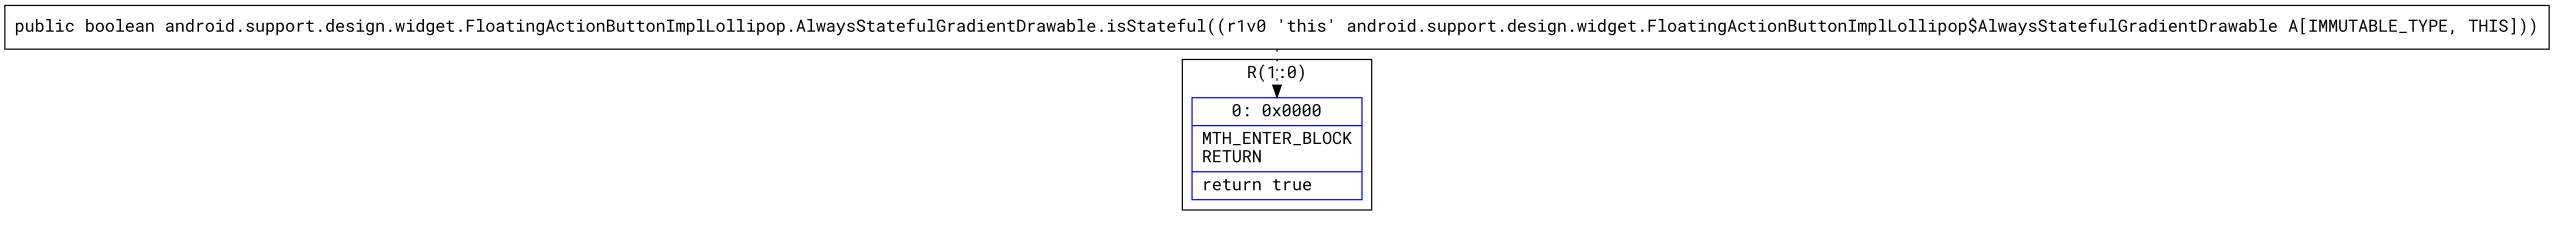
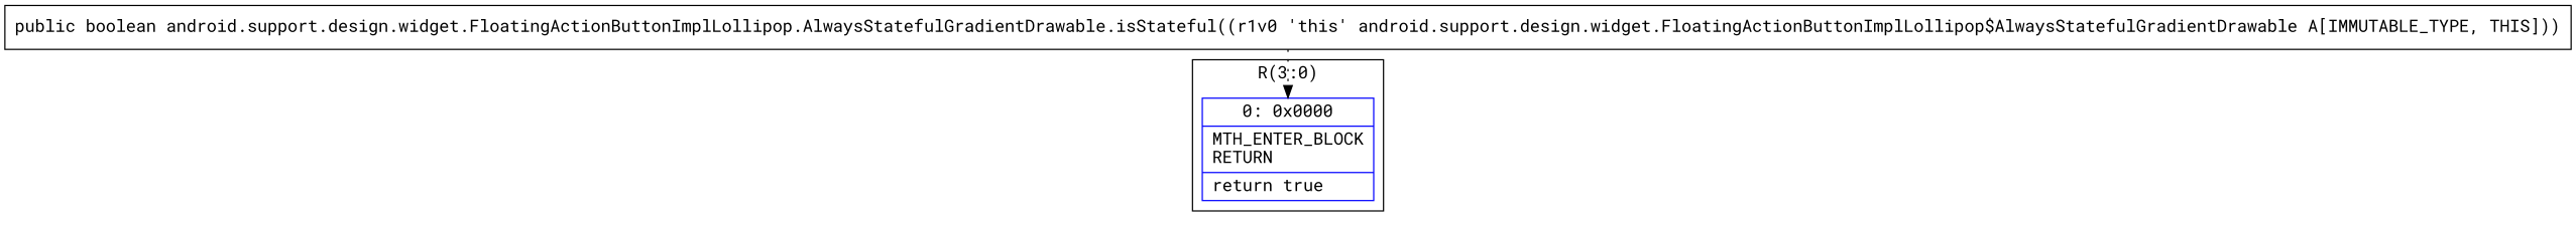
  digraph {
    fontname="Roboto Mono"
    node [shape=record fontname="Roboto Mono"]
    n1 [color=blue label="{0\:\ 0x0000|MTH_ENTER_BLOCK\lRETURN\l|return true\l}"]
    n2 [label="{public boolean android.support.design.widget.FloatingActionButtonImplLollipop.AlwaysStatefulGradientDrawable.isStateful((r1v0 'this' android.support.design.widget.FloatingActionButtonImplLollipop$AlwaysStatefulGradientDrawable A[IMMUTABLE_TYPE, THIS])) }"]
    subgraph cluster_1 {
-     label="R(1:0)"
+     label="R(3:0)"
      n1
    }
    n2 -> n1 [style=dotted fontname="Roboto Mono"]
  }
